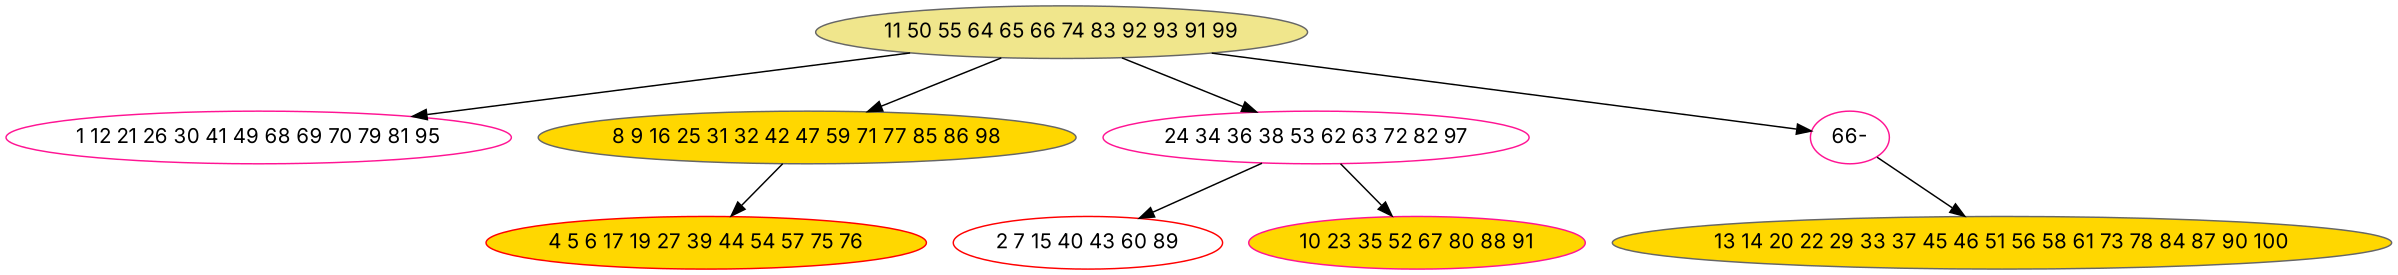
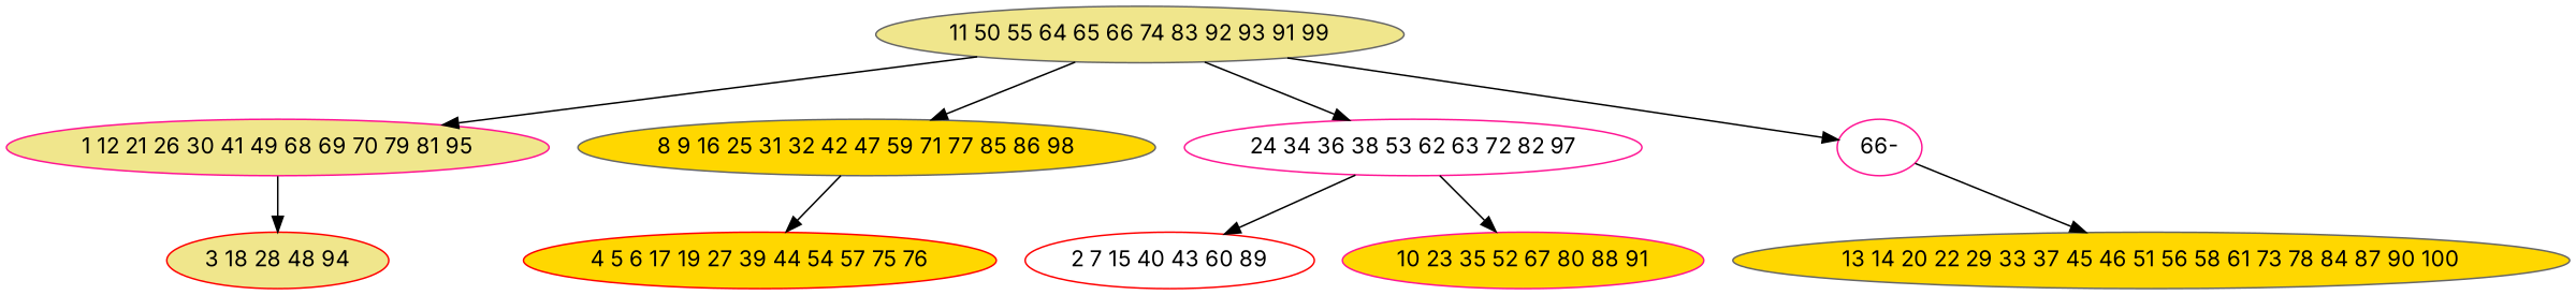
  digraph {
    fontname=Inter
    node [color=deeppink fillcolor=white fontname=Inter style=filled]
    edge [fontname=Inter]
    n1 [color=gray40 fillcolor=khaki label="11 50 55 64 65 66 74 83 92 93 91 99"]
-   n2 [label="1 12 21 26 30 41 49 68 69 70 79 81 95"]
+   n2 [fillcolor=khaki label="1 12 21 26 30 41 49 68 69 70 79 81 95"]
    n3 [color=gray40 fillcolor=gold label="8 9 16 25 31 32 42 47 59 71 77 85 86 98"]
    n4 [label="24 34 36 38 53 62 63 72 82 97"]
    n5 [label="66-"]
+   n6 [color=red fillcolor=khaki label="3 18 28 48 94"]
    n7 [color=red fillcolor=gold label="4 5 6 17 19 27 39 44 54 57 75 76"]
    n8 [color=red label="2 7 15 40 43 60 89"]
    n9 [fillcolor=gold label="10 23 35 52 67 80 88 91"]
    n10 [color=gray40 fillcolor=gold label="13 14 20 22 29 33 37 45 46 51 56 58 61 73 78 84 87 90 100"]
    n1 -> n2
    n1 -> n3
    n1 -> n4
    n1 -> n5
+   n2 -> n6
    n3 -> n7
    n4 -> n8
    n4 -> n9
    n5 -> n10
  }
